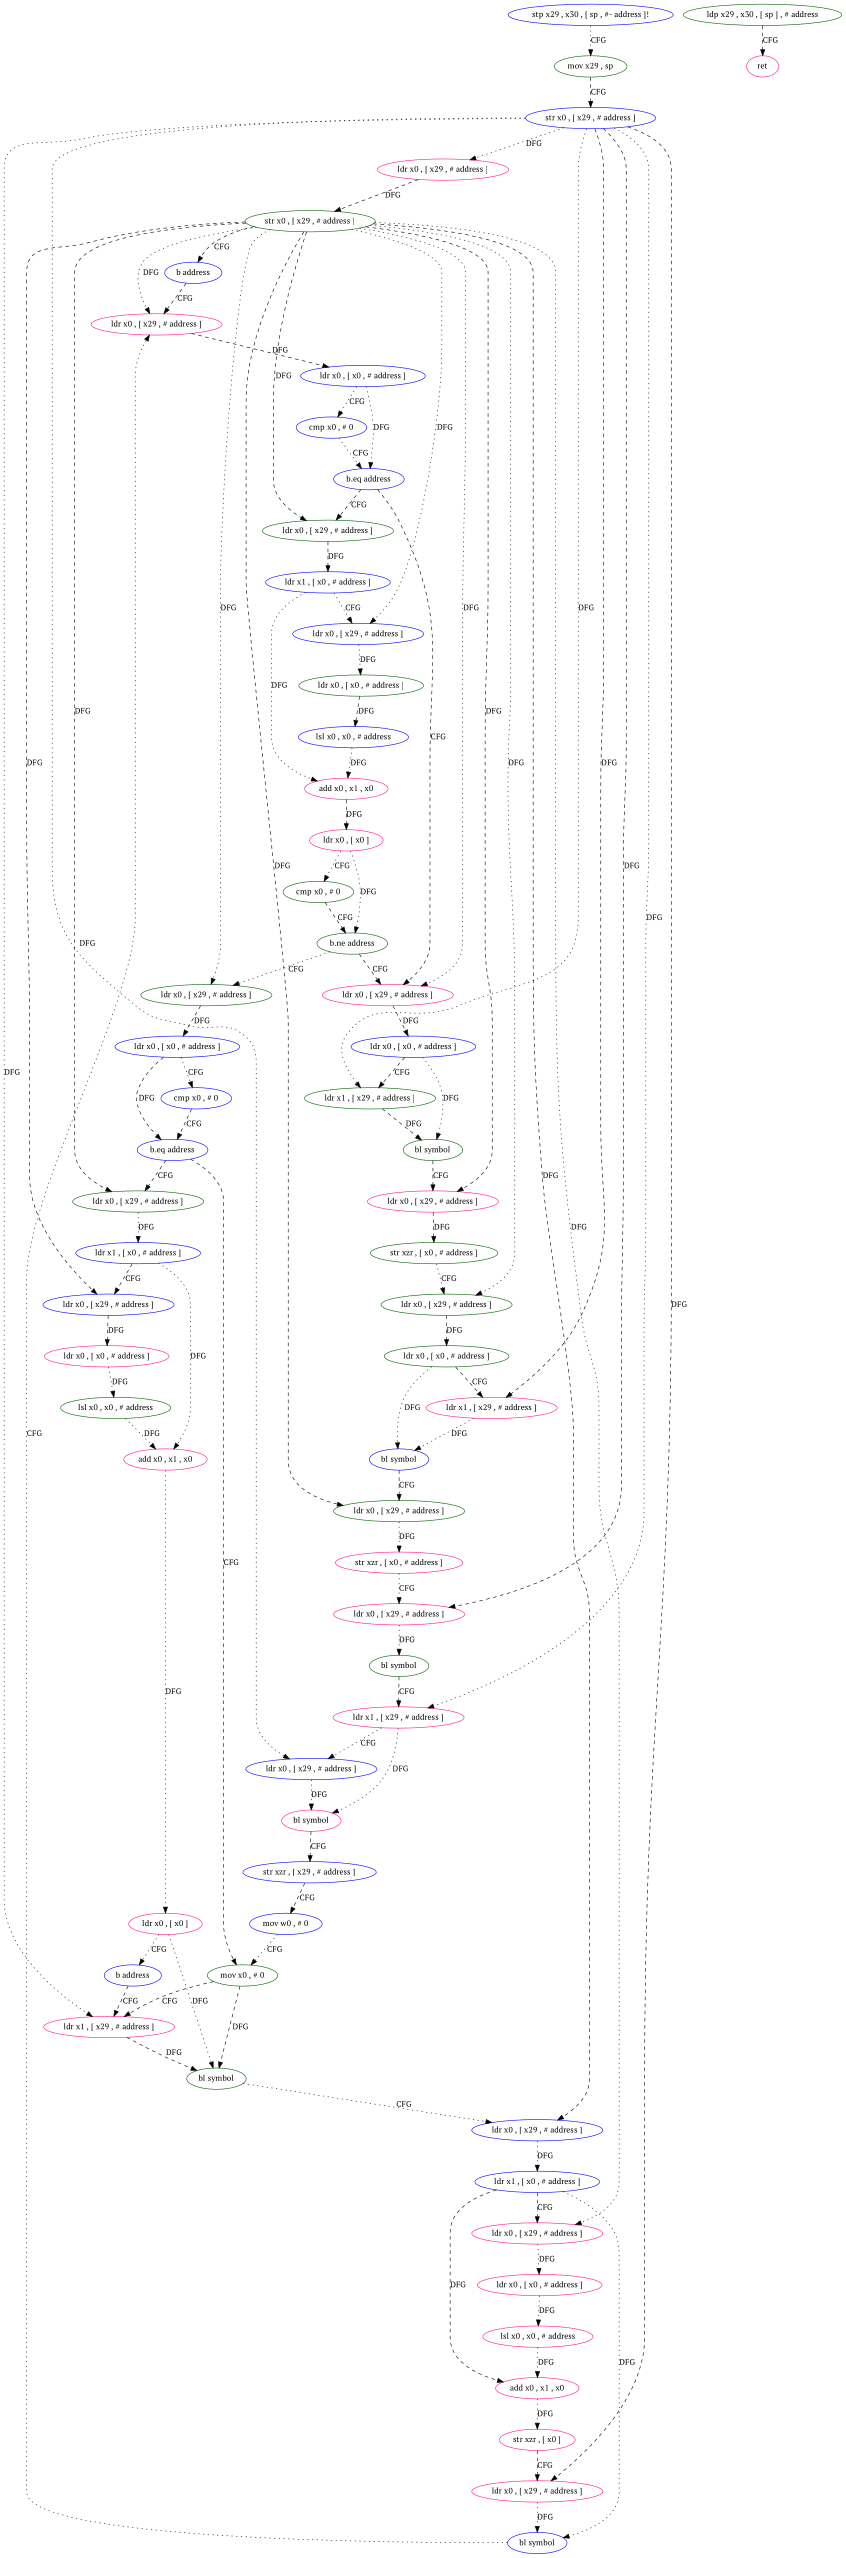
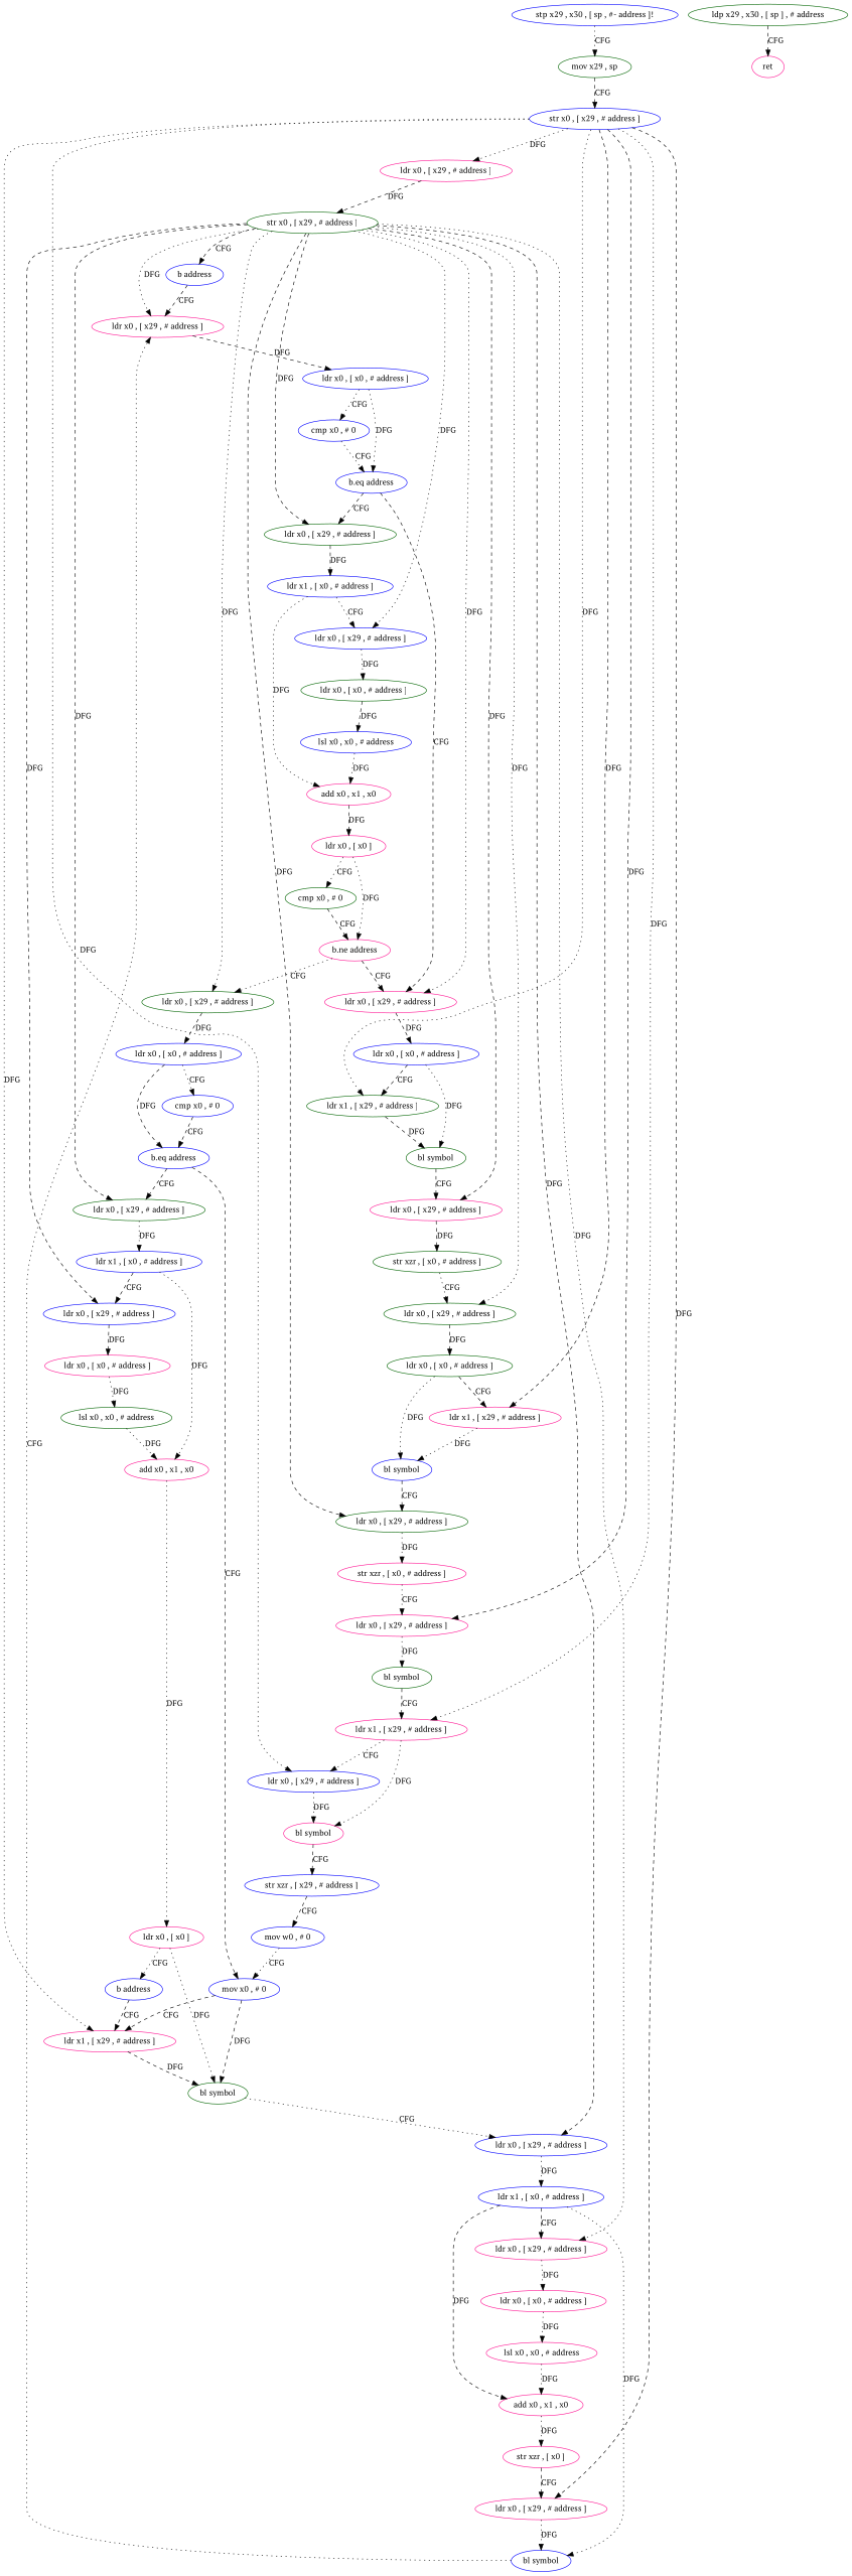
  digraph {
    fontname="PT Serif"
    node [color=blue fontname="PT Serif"]
    edge [fontname="PT Serif" style=dotted]
    n1 [label="stp x29 , x30 , [ sp , #- address ]!"]
    n2 [color=darkgreen label="mov x29 , sp"]
    n3 [label="str x0 , [ x29 , # address ]"]
    n4 [color=deeppink label="ldr x0 , [ x29 , # address ]"]
    n5 [color=darkgreen label="ldr x1 , [ x29 , # address ]"]
    n6 [color=deeppink label="ldr x1 , [ x29 , # address ]"]
    n7 [color=deeppink label="ldr x0 , [ x29 , # address ]"]
    n8 [color=deeppink label="ldr x1 , [ x29 , # address ]"]
    n9 [label="ldr x0 , [ x29 , # address ]"]
    n10 [color=deeppink label="ldr x1 , [ x29 , # address ]"]
    n11 [color=deeppink label="ldr x0 , [ x29 , # address ]"]
    n12 [color=darkgreen label="str x0 , [ x29 , # address ]"]
    n13 [color=darkgreen label="bl symbol"]
    n14 [label="bl symbol"]
    n15 [color=darkgreen label="bl symbol"]
    n16 [color=deeppink label="bl symbol"]
    n17 [color=darkgreen label="bl symbol"]
    n18 [label="bl symbol"]
    n19 [label="b address"]
    n20 [color=deeppink label="ldr x0 , [ x29 , # address ]"]
    n21 [color=deeppink label="ldr x0 , [ x29 , # address ]"]
    n22 [color=darkgreen label="ldr x0 , [ x29 , # address ]"]
    n23 [color=deeppink label="ldr x0 , [ x29 , # address ]"]
    n24 [color=darkgreen label="ldr x0 , [ x29 , # address ]"]
    n25 [color=darkgreen label="ldr x0 , [ x29 , # address ]"]
    n26 [label="ldr x0 , [ x29 , # address ]"]
    n27 [color=darkgreen label="ldr x0 , [ x29 , # address ]"]
    n28 [color=darkgreen label="ldr x0 , [ x29 , # address ]"]
    n29 [label="ldr x0 , [ x29 , # address ]"]
    n30 [label="ldr x0 , [ x29 , # address ]"]
    n31 [color=deeppink label="ldr x0 , [ x29 , # address ]"]
    n32 [label="ldr x0 , [ x0 , # address ]"]
    n33 [label="ldr x0 , [ x0 , # address ]"]
    n34 [label="ldr x1 , [ x0 , # address ]"]
    n35 [color=darkgreen label="str xzr , [ x0 , # address ]"]
    n36 [color=darkgreen label="ldr x0 , [ x0 , # address ]"]
    n37 [color=deeppink label="str xzr , [ x0 , # address ]"]
    n38 [color=darkgreen label="ldr x0 , [ x0 , # address ]"]
    n39 [label="ldr x0 , [ x0 , # address ]"]
    n40 [label="ldr x1 , [ x0 , # address ]"]
    n41 [color=deeppink label="ldr x0 , [ x0 , # address ]"]
    n42 [label="ldr x1 , [ x0 , # address ]"]
    n43 [color=deeppink label="ldr x0 , [ x0 , # address ]"]
    n44 [label="cmp x0 , # 0"]
    n45 [label="b.eq address"]
    n46 [color=deeppink label="add x0 , x1 , x0"]
    n47 [label="str xzr , [ x29 , # address ]"]
    n48 [label="mov w0 , # 0"]
-   n49 [color=darkgreen label="mov x0 , # 0"]
+   n49 [label="mov x0 , # 0"]
    n50 [color=darkgreen label="ldp x29 , x30 , [ sp ] , # address"]
    n51 [color=deeppink label=ret]
    n52 [color=deeppink label="ldr x0 , [ x0 ]"]
    n53 [label="lsl x0 , x0 , # address"]
    n54 [color=darkgreen label="cmp x0 , # 0"]
-   n55 [color=darkgreen label="b.ne address"]
+   n55 [color=deeppink label="b.ne address"]
    n56 [label="cmp x0 , # 0"]
    n57 [label="b.eq address"]
    n58 [color=deeppink label="add x0 , x1 , x0"]
    n59 [color=deeppink label="ldr x0 , [ x0 ]"]
    n60 [color=darkgreen label="lsl x0 , x0 , # address"]
    n61 [label="b address"]
    n62 [color=deeppink label="add x0 , x1 , x0"]
    n63 [color=deeppink label="str xzr , [ x0 ]"]
    n64 [color=deeppink label="lsl x0 , x0 , # address"]
    n1 -> n2 [label=CFG]
    n2 -> n3 [label=CFG style=dashed]
    n3 -> n4 [label=DFG]
    n3 -> n5 [label=DFG]
    n3 -> n6 [label=DFG style=dashed]
    n3 -> n7 [label=DFG style=dashed]
    n3 -> n8 [label=DFG]
    n3 -> n9 [label=DFG]
    n3 -> n10 [label=DFG]
    n3 -> n11 [label=DFG style=dashed]
    n4 -> n12 [label=DFG style=dashed]
    n5 -> n13 [label=DFG style=dashed]
    n6 -> n14 [label=DFG]
    n7 -> n15 [label=DFG]
    n8 -> n9 [label=CFG]
    n8 -> n16 [label=DFG]
    n9 -> n16 [label=DFG]
    n10 -> n17 [label=DFG style=dashed]
    n11 -> n18 [label=DFG]
    n12 -> n19 [label=CFG style=dashed]
    n12 -> n20 [label=DFG]
    n12 -> n21 [label=DFG]
    n12 -> n22 [label=DFG style=dashed]
    n12 -> n23 [label=DFG style=dashed]
    n12 -> n24 [label=DFG]
    n12 -> n25 [label=DFG style=dashed]
    n12 -> n26 [label=DFG]
    n12 -> n27 [label=DFG]
    n12 -> n28 [label=DFG style=dashed]
    n12 -> n29 [label=DFG style=dashed]
    n12 -> n30 [label=DFG style=dashed]
    n12 -> n31 [label=DFG]
    n13 -> n23 [label=CFG style=dashed]
    n14 -> n25 [label=CFG style=dashed]
    n15 -> n8 [label=CFG style=dashed]
    n16 -> n47 [label=CFG style=dashed]
    n17 -> n30 [label=CFG]
    n18 -> n20 [label=CFG]
    n19 -> n20 [label=CFG style=dashed]
    n20 -> n32 [label=DFG style=dashed]
    n21 -> n33 [label=DFG style=dashed]
    n22 -> n34 [label=DFG style=dashed]
    n23 -> n35 [label=DFG style=dashed]
    n24 -> n36 [label=DFG style=dashed]
    n25 -> n37 [label=DFG]
    n26 -> n38 [label=DFG]
    n27 -> n39 [label=DFG style=dashed]
    n28 -> n40 [label=DFG]
    n29 -> n41 [label=DFG style=dashed]
    n30 -> n42 [label=DFG]
    n31 -> n43 [label=DFG]
    n32 -> n44 [label=CFG]
    n32 -> n45 [label=DFG]
    n33 -> n5 [label=CFG style=dashed]
    n33 -> n13 [label=DFG]
    n34 -> n26 [label=CFG]
    n34 -> n46 [label=DFG]
    n35 -> n24 [label=CFG]
    n36 -> n6 [label=CFG style=dashed]
    n36 -> n14 [label=DFG]
    n37 -> n7 [label=CFG]
    n38 -> n53 [label=DFG style=dashed]
    n39 -> n56 [label=CFG]
    n39 -> n57 [label=DFG style=dashed]
    n40 -> n29 [label=CFG style=dashed]
    n40 -> n58 [label=DFG]
    n41 -> n60 [label=DFG]
    n42 -> n18 [label=DFG]
    n42 -> n31 [label=CFG style=dashed]
    n42 -> n62 [label=DFG style=dashed]
    n43 -> n64 [label=DFG]
    n44 -> n45 [label=CFG]
    n45 -> n21 [label=CFG style=dashed]
    n45 -> n22 [label=CFG style=dashed]
    n46 -> n52 [label=DFG style=dashed]
    n47 -> n48 [label=CFG style=dashed]
    n48 -> n49 [label=CFG]
    n49 -> n10 [label=CFG style=dashed]
    n49 -> n17 [label=DFG style=dashed]
    n50 -> n51 [label=CFG style=dashed]
    n52 -> n54 [label=CFG]
    n52 -> n55 [label=DFG]
    n53 -> n46 [label=DFG]
    n54 -> n55 [label=CFG style=dashed]
    n55 -> n21 [label=CFG style=dashed]
    n55 -> n27 [label=CFG]
    n56 -> n57 [label=CFG style=dashed]
    n57 -> n28 [label=CFG style=dashed]
    n57 -> n49 [label=CFG style=dashed]
    n58 -> n59 [label=DFG]
    n59 -> n17 [label=DFG]
    n59 -> n61 [label=CFG]
    n60 -> n58 [label=DFG]
    n61 -> n10 [label=CFG style=dashed]
    n62 -> n63 [label=DFG]
    n63 -> n11 [label=CFG style=dashed]
    n64 -> n62 [label=DFG]
  }
